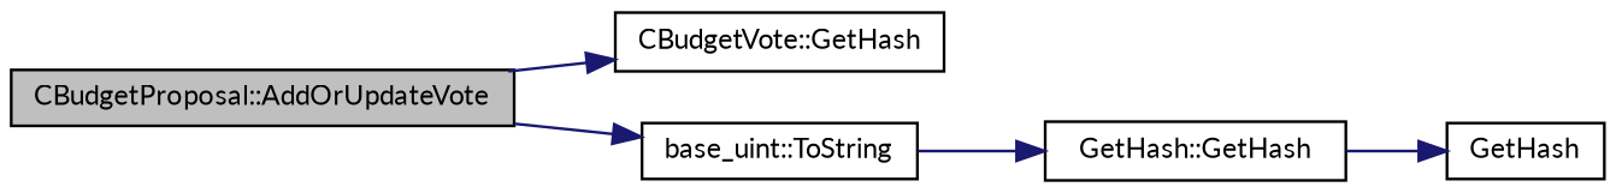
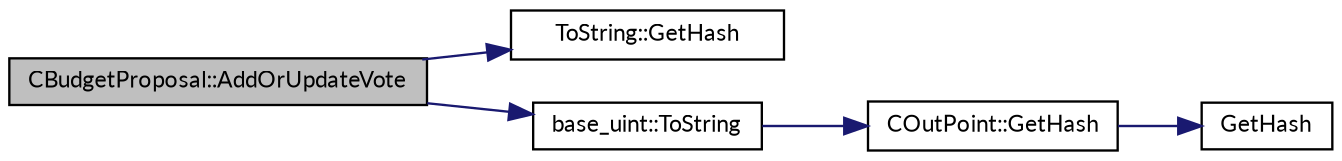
  digraph {
    fontname=Lato
    rankdir=LR
    node [color=black fillcolor=white fontname=Lato fontsize=10 shape=record style=filled]
    edge [color=midnightblue fontname=Lato fontsize=10 labelfontname=Helvetica labelfontsize=10 style=solid]
    n1 [fillcolor=grey75 fontcolor=black height=0.2 label="CBudgetProposal::AddOrUpdateVote" width=0.4]
-   n2 [height=0.2 label="CBudgetVote::GetHash" width=0.4]
+   n2 [height=0.2 label="ToString::GetHash" width=0.4]
    n3 [height=0.2 label="base_uint::ToString" width=0.4]
-   n4 [height=0.2 label="GetHash::GetHash" width=0.4]
+   n4 [height=0.2 label="COutPoint::GetHash" width=0.4]
    n5 [height=0.2 label=GetHash width=0.4]
    n1 -> n2
    n1 -> n3
    n3 -> n4
    n4 -> n5
  }
